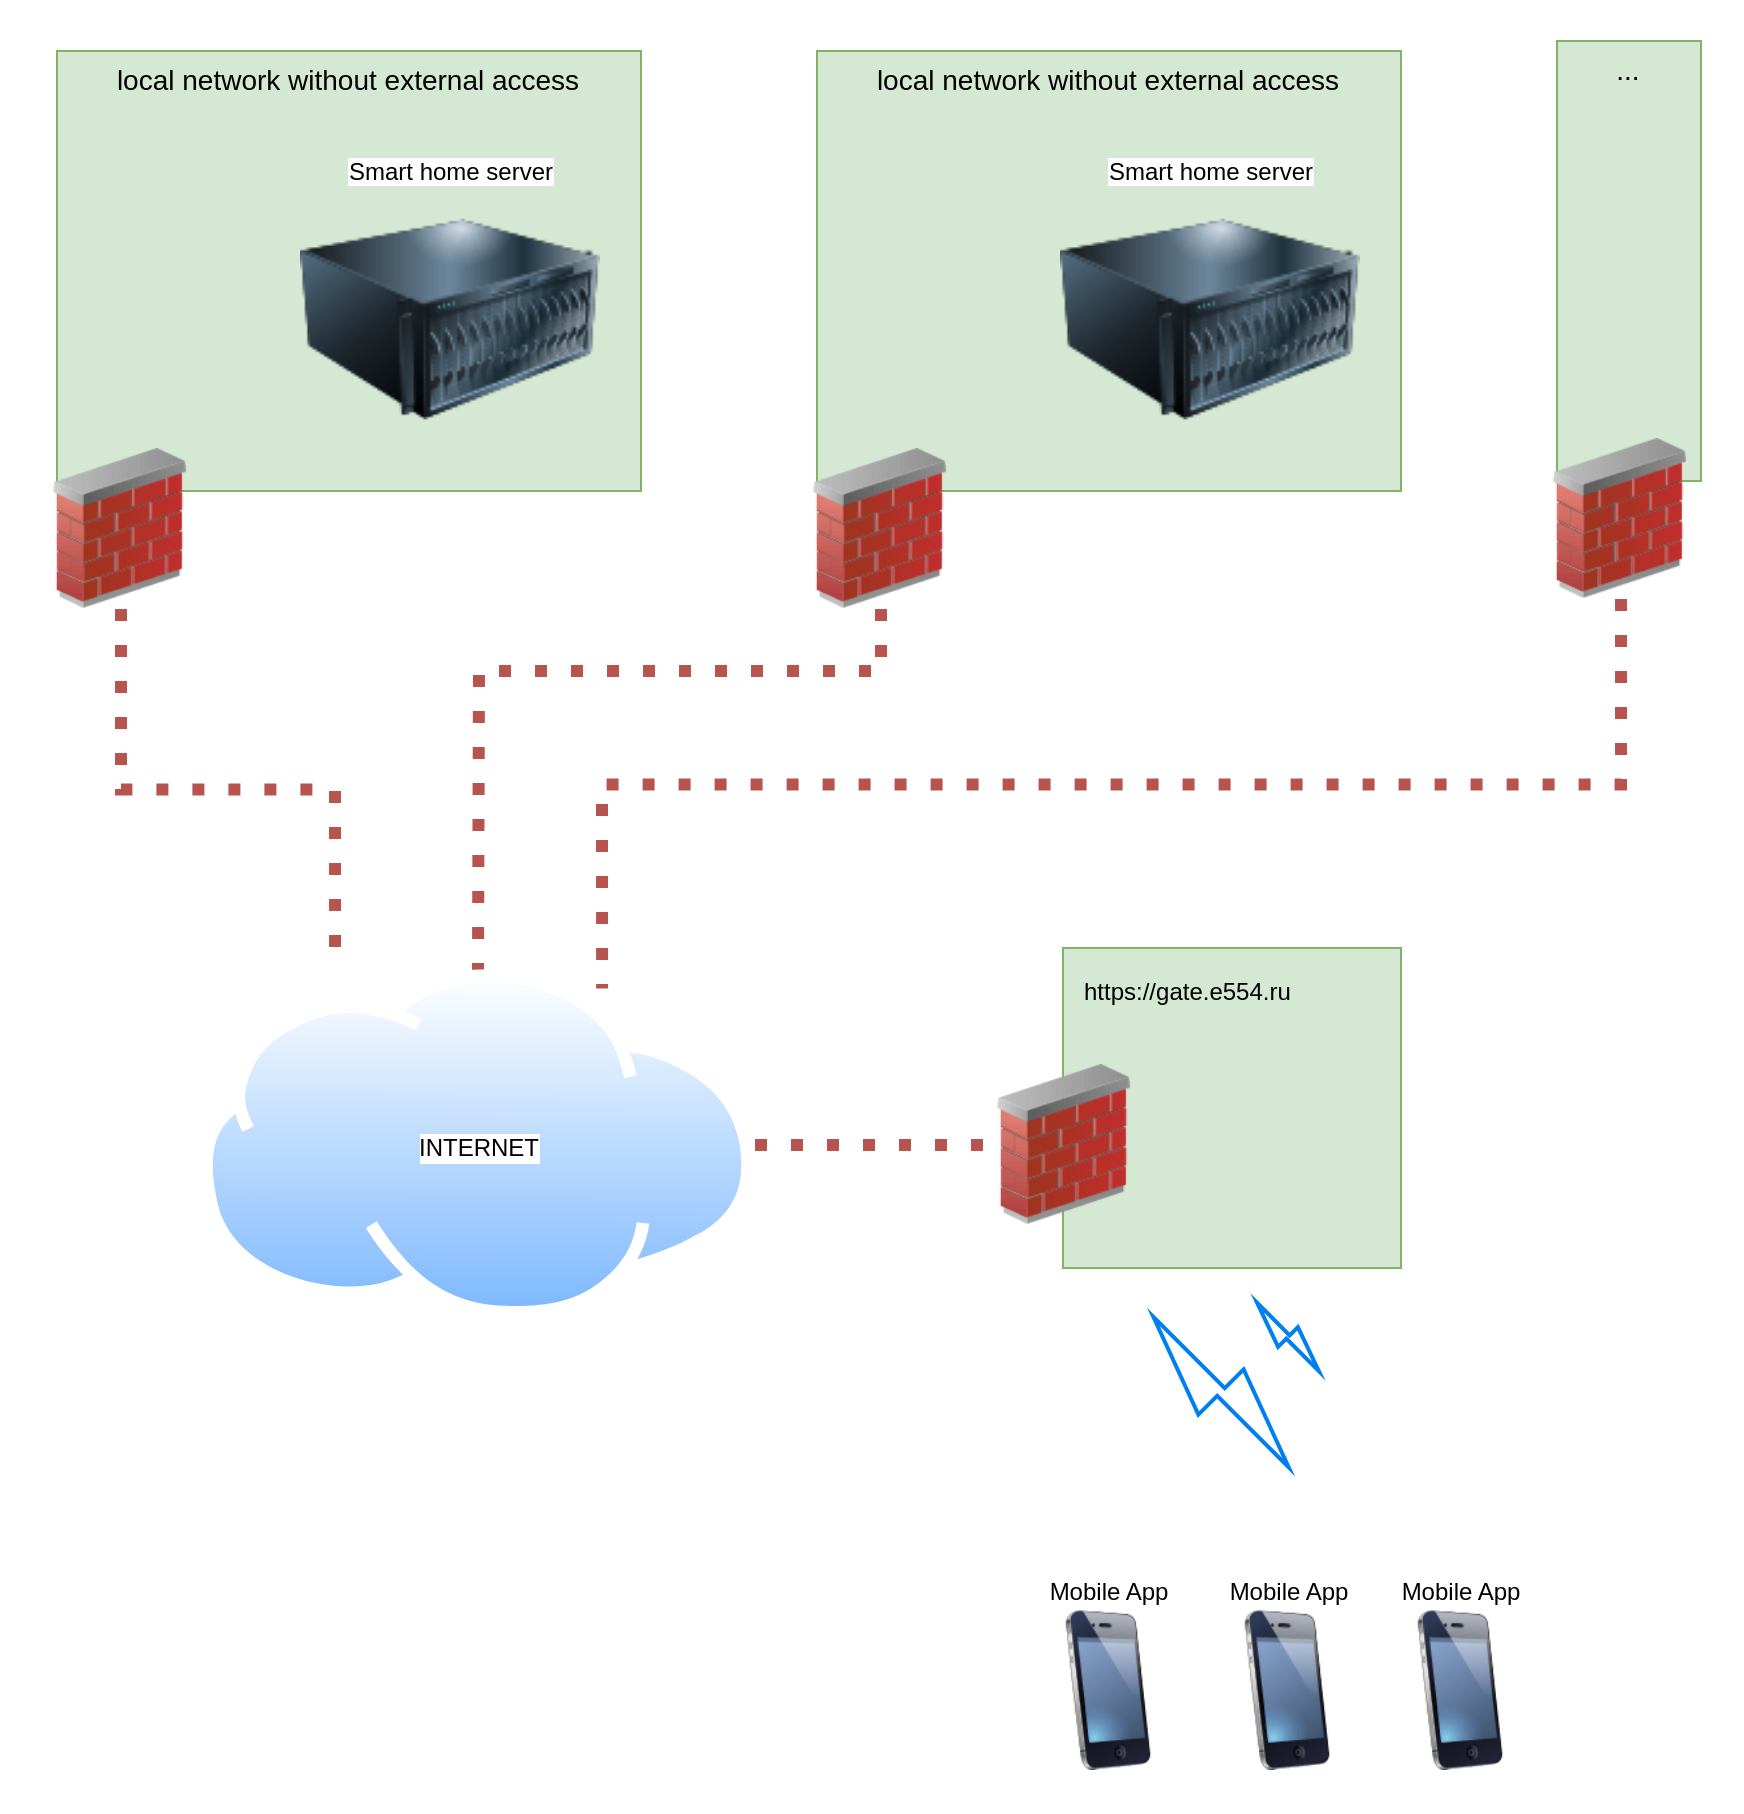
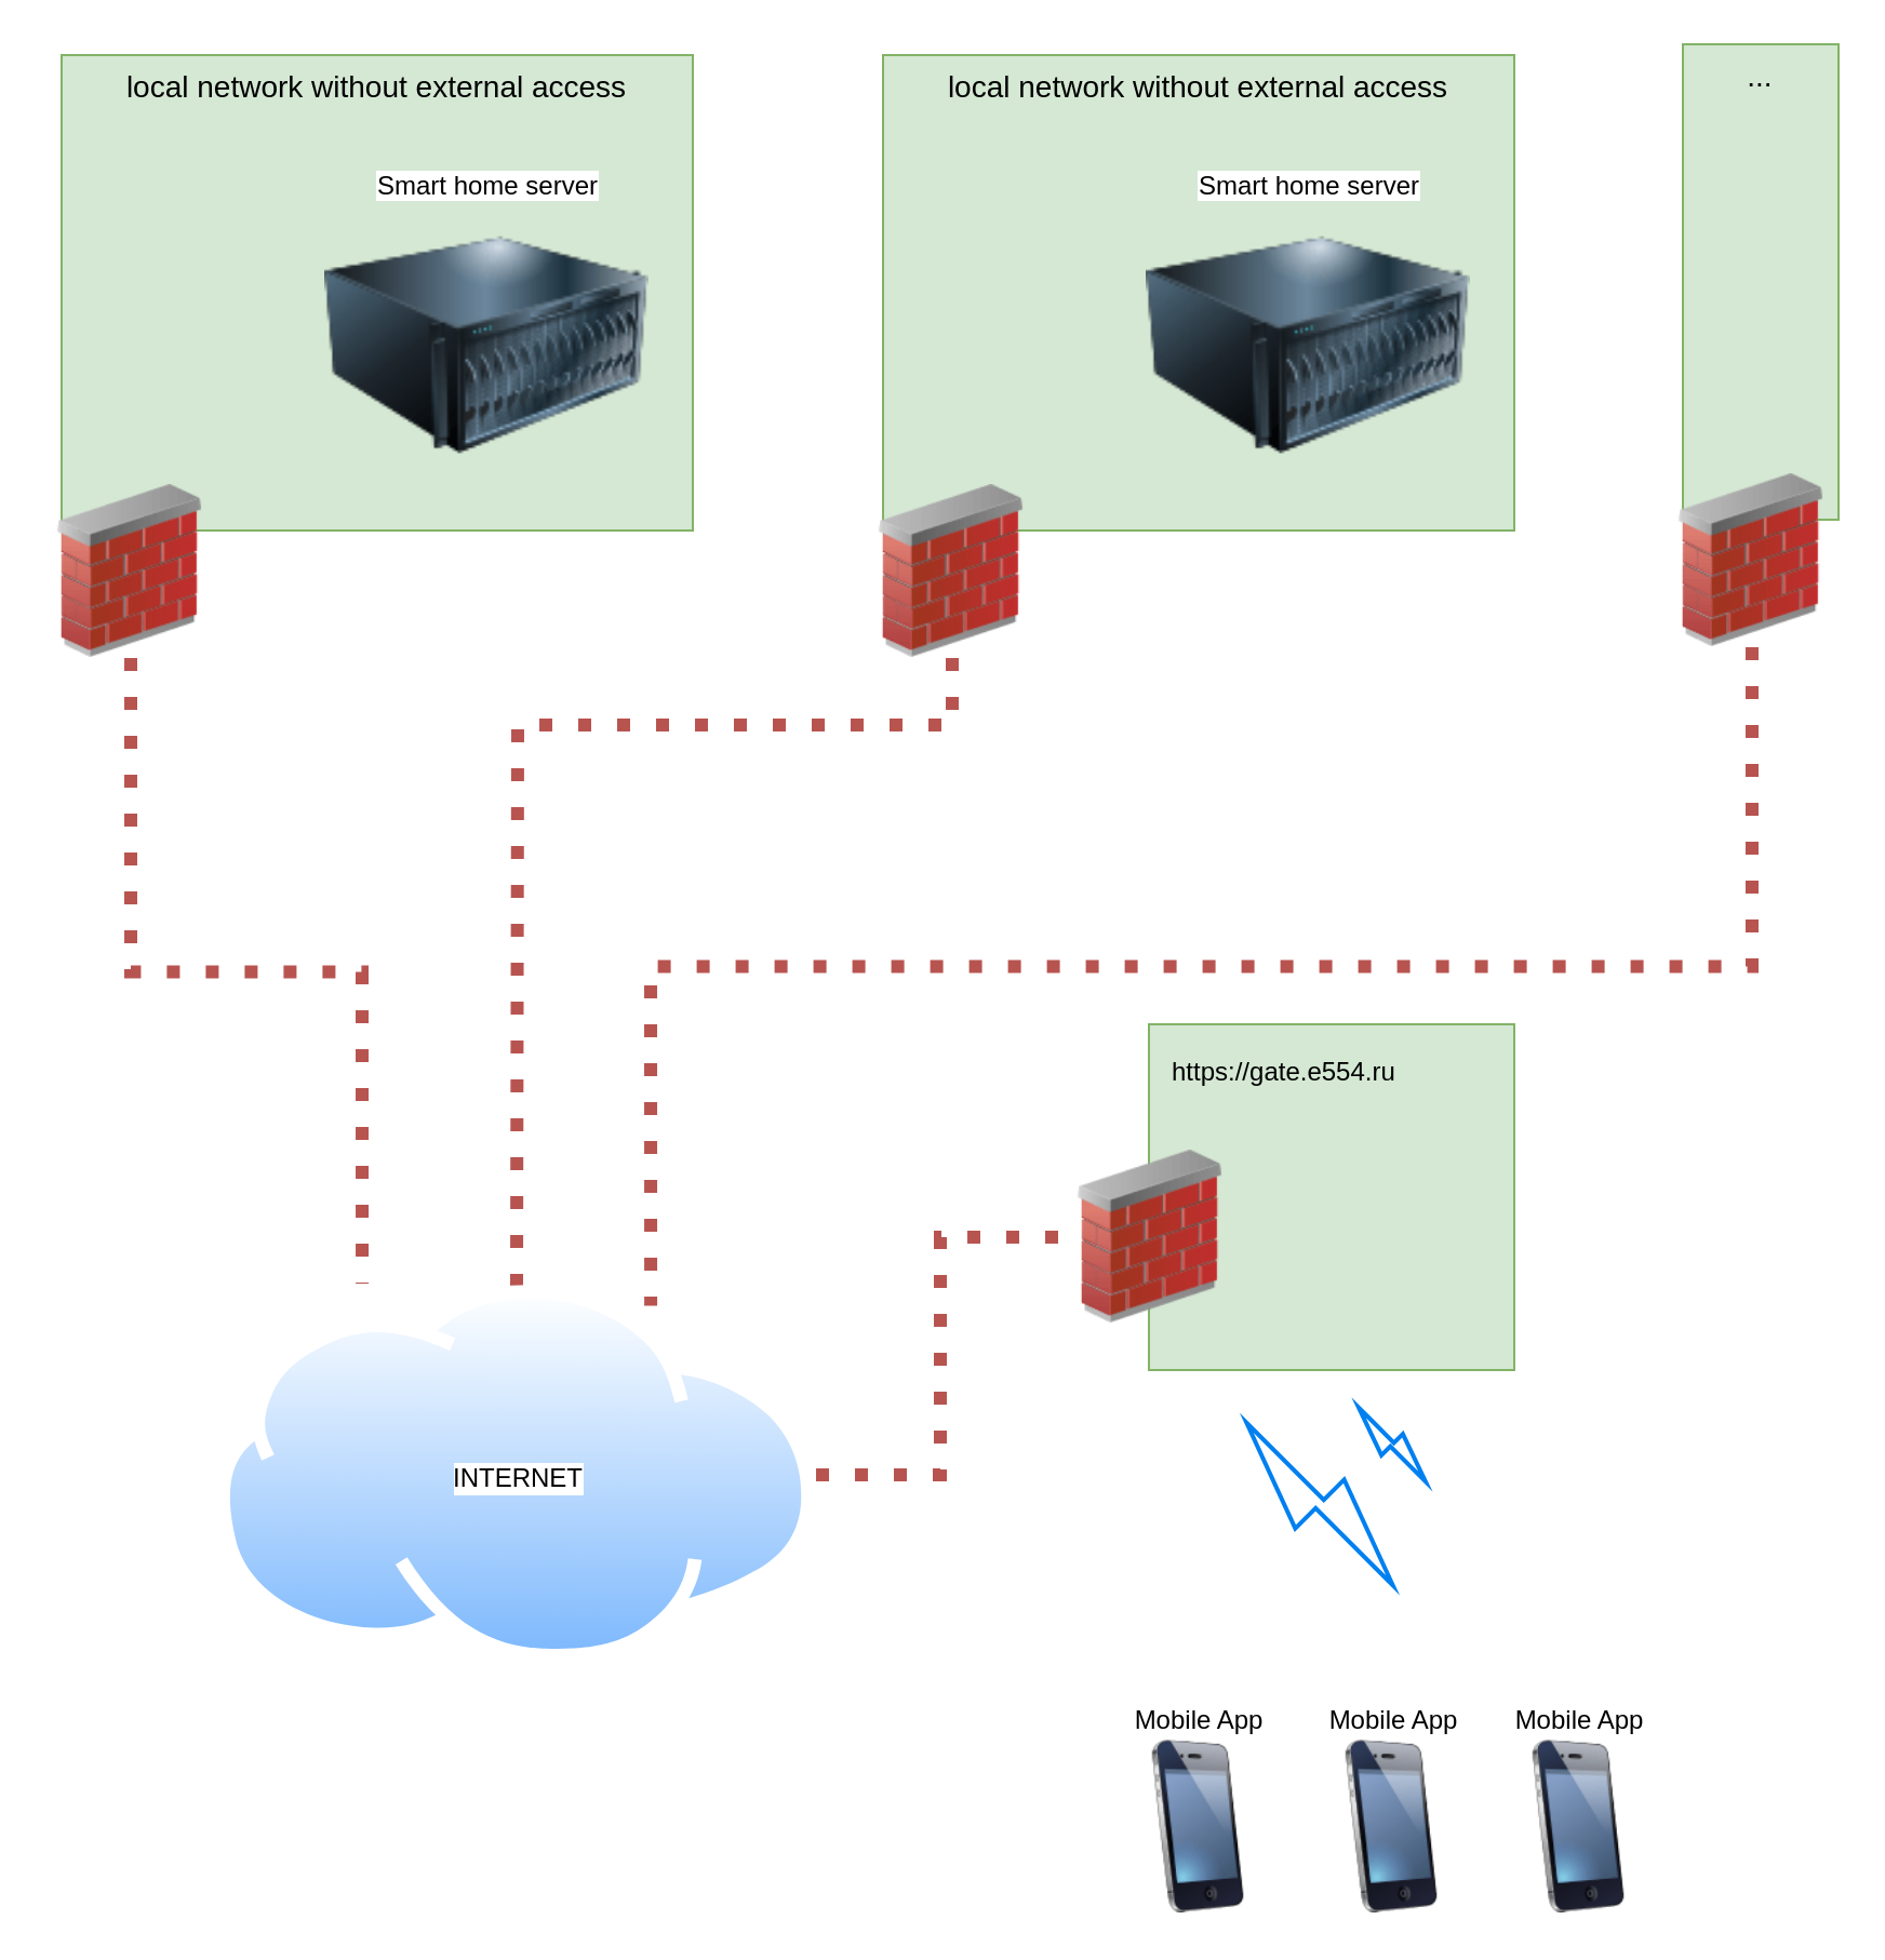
  <mxCell id="0" />
  <mxCell id="1" parent="0" />
  <mxCell id="2" value="local network without external access" style="whiteSpace=wrap;html=1;fillColor=#d5e8d4;fontSize=14;strokeColor=#82b366;verticalAlign=top;" vertex="1" parent="1"><mxGeometry x="408" y="25" width="292" height="220" as="geometry" /></mxCell>
  <mxCell id="3" value="Smart home server" style="image;html=1;labelBackgroundColor=#ffffff;image=img/lib/clip_art/computers/Server_128x128.png;labelPosition=center;verticalLabelPosition=top;align=center;verticalAlign=bottom;" vertex="1" parent="1"><mxGeometry x="530" y="95" width="150" height="129" as="geometry" /></mxCell>
  <mxCell id="4" style="edgeStyle=orthogonalEdgeStyle;rounded=0;orthogonalLoop=1;jettySize=auto;html=1;exitX=0.5;exitY=1;exitDx=0;exitDy=0;strokeWidth=6;dashed=1;dashPattern=1 2;fillColor=#f8cecc;strokeColor=#b85450;endArrow=none;endFill=0;" edge="1" parent="1" source="5" target="11"><mxGeometry relative="1" as="geometry"><Array as="points"><mxPoint x="440" y="335" /><mxPoint x="239" y="335" /></Array></mxGeometry></mxCell>
  <mxCell id="5" value="" style="image;html=1;labelBackgroundColor=#ffffff;image=img/lib/clip_art/networking/Firewall_02_128x128.png" vertex="1" parent="1"><mxGeometry x="400" y="224" width="80" height="80" as="geometry" /></mxCell>
  <mxCell id="6" value="local network without external access" style="whiteSpace=wrap;html=1;fillColor=#d5e8d4;fontSize=14;strokeColor=#82b366;verticalAlign=top;" vertex="1" parent="1"><mxGeometry x="28" y="25" width="292" height="220" as="geometry" /></mxCell>
  <mxCell id="7" value="Smart home server" style="image;html=1;labelBackgroundColor=#ffffff;image=img/lib/clip_art/computers/Server_128x128.png;labelPosition=center;verticalLabelPosition=top;align=center;verticalAlign=bottom;" vertex="1" parent="1"><mxGeometry x="150" y="95" width="150" height="129" as="geometry" /></mxCell>
  <mxCell id="8" style="edgeStyle=orthogonalEdgeStyle;rounded=0;orthogonalLoop=1;jettySize=auto;html=1;exitX=0.5;exitY=1;exitDx=0;exitDy=0;entryX=0.242;entryY=-0.006;entryDx=0;entryDy=0;entryPerimeter=0;dashed=1;dashPattern=1 2;strokeWidth=6;fillColor=#f8cecc;strokeColor=#b85450;endArrow=none;endFill=0;" edge="1" parent="1" source="9" target="11"><mxGeometry relative="1" as="geometry" /></mxCell>
  <mxCell id="9" value="" style="image;html=1;labelBackgroundColor=#ffffff;image=img/lib/clip_art/networking/Firewall_02_128x128.png" vertex="1" parent="1"><mxGeometry x="20" y="224" width="80" height="80" as="geometry" /></mxCell>
  <mxCell id="10" style="edgeStyle=orthogonalEdgeStyle;rounded=0;orthogonalLoop=1;jettySize=auto;html=1;exitX=1;exitY=0.5;exitDx=0;exitDy=0;entryX=0;entryY=0.5;entryDx=0;entryDy=0;dashed=1;dashPattern=1 2;endArrow=none;endFill=0;strokeWidth=6;fillColor=#f8cecc;strokeColor=#b85450;" edge="1" parent="1" source="11" target="17"><mxGeometry relative="1" as="geometry" /></mxCell>
- <mxCell id="11" value="INTERNET" style="aspect=fixed;perimeter=ellipsePerimeter;html=1;align=center;shadow=0;dashed=0;spacingTop=3;image;image=img/lib/active_directory/internet_cloud.svg;labelPosition=center;verticalLabelPosition=middle;verticalAlign=middle;" vertex="1" parent="1"><mxGeometry x="100" y="484.5" width="277" height="175" as="geometry" /></mxCell>
+ <mxCell id="11" value="INTERNET" style="aspect=fixed;perimeter=ellipsePerimeter;html=1;align=center;shadow=0;dashed=0;spacingTop=3;image;image=img/lib/active_directory/internet_cloud.svg;labelPosition=center;verticalLabelPosition=middle;verticalAlign=middle;" vertex="1" parent="1"><mxGeometry x="100" y="594.5" width="277" height="175" as="geometry" /></mxCell>
  <mxCell id="12" value="..." style="whiteSpace=wrap;html=1;fillColor=#d5e8d4;fontSize=14;strokeColor=#82b366;verticalAlign=top;" vertex="1" parent="1"><mxGeometry x="778" y="20" width="72" height="220" as="geometry" /></mxCell>
  <mxCell id="13" style="edgeStyle=orthogonalEdgeStyle;rounded=0;orthogonalLoop=1;jettySize=auto;html=1;exitX=0.5;exitY=1;exitDx=0;exitDy=0;entryX=0.75;entryY=0;entryDx=0;entryDy=0;dashed=1;dashPattern=1 2;endArrow=none;endFill=0;strokeWidth=6;fillColor=#f8cecc;strokeColor=#b85450;" edge="1" parent="1" source="14" target="11"><mxGeometry relative="1" as="geometry" /></mxCell>
  <mxCell id="14" value="" style="image;html=1;labelBackgroundColor=#ffffff;image=img/lib/clip_art/networking/Firewall_02_128x128.png" vertex="1" parent="1"><mxGeometry x="770" y="219" width="80" height="80" as="geometry" /></mxCell>
  <mxCell id="15" value="" style="whiteSpace=wrap;html=1;fillColor=#d5e8d4;fontSize=14;strokeColor=#82b366;verticalAlign=top;" vertex="1" parent="1"><mxGeometry x="531" y="473.5" width="169" height="160" as="geometry" /></mxCell>
  <mxCell id="16" value="https://gate.e554.ru" style="text;html=1;resizable=0;points=[];autosize=1;align=left;verticalAlign=top;spacingTop=-4;" vertex="1" parent="1"><mxGeometry x="540" y="486" width="120" height="20" as="geometry" /></mxCell>
  <mxCell id="17" value="" style="image;html=1;labelBackgroundColor=#ffffff;image=img/lib/clip_art/networking/Firewall_02_128x128.png" vertex="1" parent="1"><mxGeometry x="492" y="532" width="80" height="80" as="geometry" /></mxCell>
  <mxCell id="18" value="Mobile App" style="image;html=1;labelBackgroundColor=#ffffff;image=img/lib/clip_art/telecommunication/iPhone_128x128.png;labelPosition=center;verticalLabelPosition=top;align=center;verticalAlign=bottom;" vertex="1" parent="1"><mxGeometry x="690" y="805" width="80" height="80" as="geometry" /></mxCell>
  <mxCell id="19" value="" style="html=1;verticalLabelPosition=bottom;align=center;labelBackgroundColor=#ffffff;verticalAlign=top;strokeWidth=2;strokeColor=#0080F0;fillColor=#ffffff;shadow=0;dashed=0;shape=mxgraph.ios7.icons.flash;rotation=135;" vertex="1" parent="1"><mxGeometry x="636.5" y="645" width="14" height="46" as="geometry" /></mxCell>
  <mxCell id="20" value="" style="html=1;verticalLabelPosition=bottom;align=center;labelBackgroundColor=#ffffff;verticalAlign=top;strokeWidth=2;strokeColor=#0080F0;fillColor=#ffffff;shadow=0;dashed=0;shape=mxgraph.ios7.icons.flash;rotation=135;" vertex="1" parent="1"><mxGeometry x="594" y="645" width="32" height="101" as="geometry" /></mxCell>
  <mxCell id="21" value="Mobile App" style="image;html=1;labelBackgroundColor=#ffffff;image=img/lib/clip_art/telecommunication/iPhone_128x128.png;labelPosition=center;verticalLabelPosition=top;align=center;verticalAlign=bottom;" vertex="1" parent="1"><mxGeometry x="603.5" y="805" width="80" height="80" as="geometry" /></mxCell>
  <mxCell id="22" value="Mobile App" style="image;html=1;labelBackgroundColor=#ffffff;image=img/lib/clip_art/telecommunication/iPhone_128x128.png;labelPosition=center;verticalLabelPosition=top;align=center;verticalAlign=bottom;" vertex="1" parent="1"><mxGeometry x="514" y="805" width="80" height="80" as="geometry" /></mxCell>
